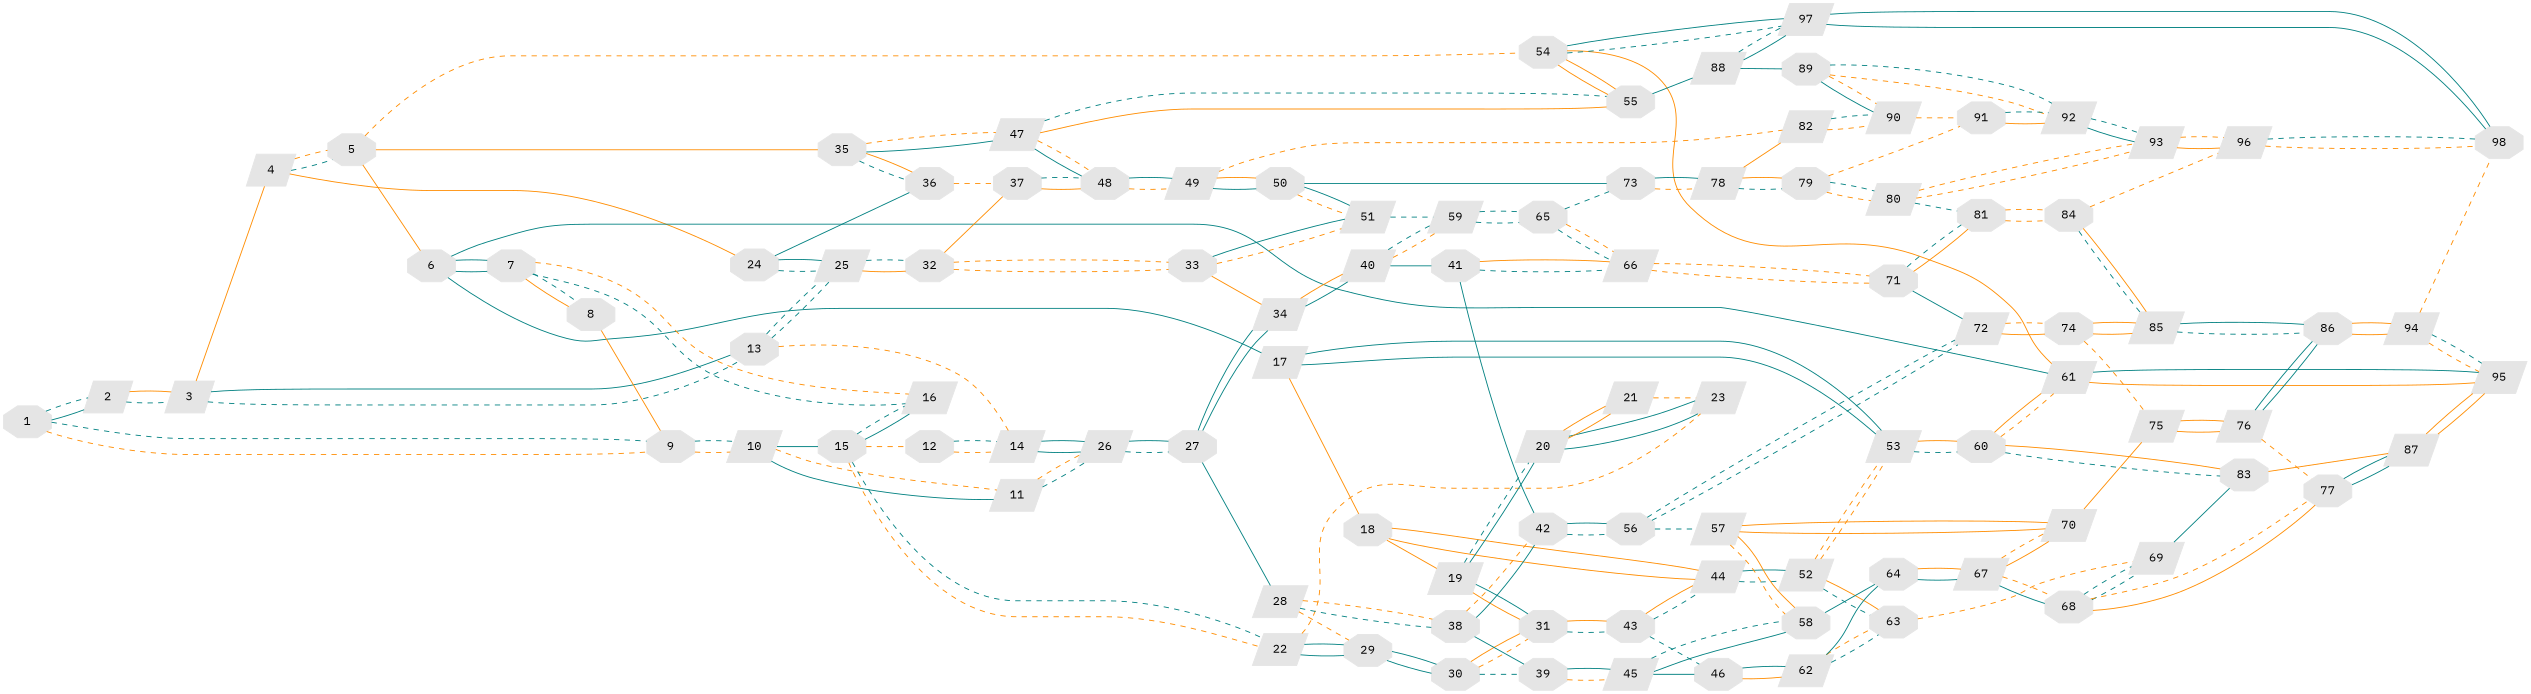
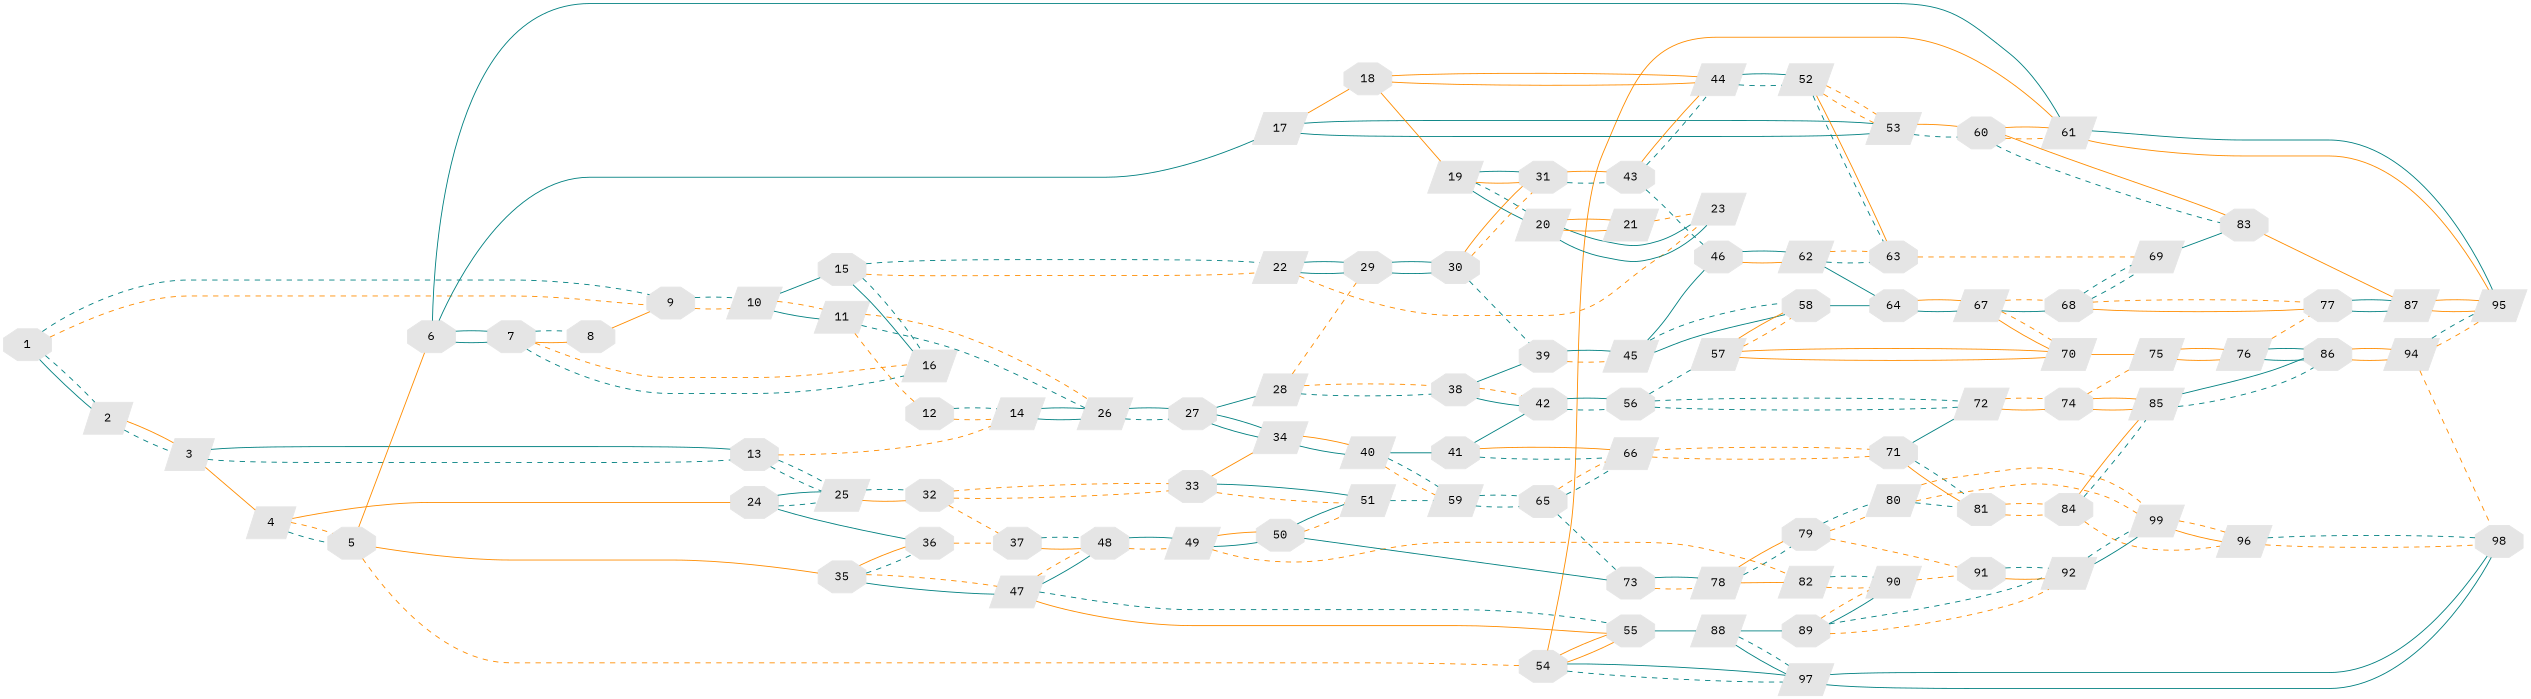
  graph {
    fontname="IBM Plex Mono"
    rankdir=LR
    node [color=gray90 fontname="IBM Plex Mono" shape=parallelogram style=filled]
    edge [color=teal fontname="IBM Plex Mono" style=solid]
    2
    1 [shape=octagon]
    9 [shape=octagon]
    3
    10
    4
    13 [shape=octagon]
    5 [shape=octagon]
    24 [shape=octagon]
    14
    25
    6 [shape=octagon]
    35 [shape=octagon]
    54 [shape=octagon]
    36 [shape=octagon]
    7 [shape=octagon]
    17
    61
    47
    55 [shape=octagon]
    97
    8 [shape=octagon]
    16
    18 [shape=octagon]
    53
    95
    11
    15 [shape=octagon]
    12 [shape=octagon]
    26
    22
    27 [shape=octagon]
    32 [shape=octagon]
    23
    29 [shape=octagon]
    19
    44
    60 [shape=octagon]
    20
    31 [shape=octagon]
    52
    21
    43 [shape=octagon]
    30 [shape=octagon]
    37 [shape=octagon]
    33 [shape=octagon]
    28
    34
    38 [shape=octagon]
    40
    39 [shape=octagon]
    42 [shape=octagon]
    45
    46 [shape=octagon]
    51
    48 [shape=octagon]
    59
    41 [shape=octagon]
    49
    56 [shape=octagon]
    58 [shape=octagon]
    66
    65 [shape=octagon]
    71 [shape=octagon]
    57
    72
    62
    63 [shape=octagon]
    64 [shape=octagon]
    88
    50 [shape=octagon]
    82
    73 [shape=octagon]
    90
    78
    69
    83 [shape=octagon]
    98 [shape=octagon]
    89 [shape=octagon]
    70
    74 [shape=octagon]
    75
    67
    87
    68 [shape=octagon]
    81 [shape=octagon]
    77 [shape=octagon]
    76
    84 [shape=octagon]
    85
    79 [shape=octagon]
    86 [shape=octagon]
    94
    80
    91 [shape=octagon]
-   93
+   93 [label=99]
    92
    96
    2 -- 3 [style=dashed]
    2 -- 3 [color=darkorange]
    1 -- 2
    1 -- 2 [style=dashed]
    1 -- 9 [color=darkorange style=dashed]
    1 -- 9 [style=dashed]
    9 -- 10 [color=darkorange style=dashed]
    9 -- 10 [style=dashed]
    3 -- 4 [color=darkorange]
    3 -- 13 [style=dashed]
    3 -- 13
    10 -- 11
    10 -- 11 [color=darkorange style=dashed]
    10 -- 15
    4 -- 5 [style=dashed]
    4 -- 5 [color=darkorange style=dashed]
    4 -- 24 [color=darkorange]
    13 -- 14 [color=darkorange style=dashed]
    13 -- 25 [style=dashed]
    13 -- 25 [style=dashed]
    5 -- 6 [color=darkorange]
    5 -- 35 [color=darkorange]
    5 -- 54 [color=darkorange style=dashed]
    24 -- 25 [style=dashed]
    24 -- 25
    24 -- 36
    14 -- 26
    14 -- 26
    25 -- 32 [color=darkorange]
    25 -- 32 [style=dashed]
    6 -- 7
    6 -- 7
    6 -- 17
    6 -- 61
    35 -- 36 [style=dashed]
    35 -- 36 [color=darkorange]
    35 -- 47
    35 -- 47 [color=darkorange style=dashed]
    54 -- 61 [color=darkorange]
    54 -- 55 [color=darkorange]
    54 -- 55 [color=darkorange]
    54 -- 97 [style=dashed]
    54 -- 97
    36 -- 37 [color=darkorange style=dashed]
    7 -- 8 [color=darkorange]
    7 -- 8 [style=dashed]
    7 -- 16 [style=dashed]
    7 -- 16 [color=darkorange style=dashed]
    17 -- 18 [color=darkorange]
    17 -- 53
    17 -- 53
    61 -- 95 [color=darkorange]
    61 -- 95
    47 -- 55 [color=darkorange]
    47 -- 55 [style=dashed]
    47 -- 48
    47 -- 48 [color=darkorange style=dashed]
    55 -- 88
    97 -- 98
    97 -- 98
    8 -- 9 [color=darkorange]
    18 -- 19 [color=darkorange]
    18 -- 44 [color=darkorange]
    18 -- 44 [color=darkorange]
    53 -- 60 [style=dashed]
    53 -- 60 [color=darkorange]
-   15 -- 12 [color=darkorange style=dashed]
+   11 -- 12 [color=darkorange style=dashed]
    11 -- 26 [style=dashed]
    11 -- 26 [color=darkorange style=dashed]
    15 -- 16
    15 -- 16 [style=dashed]
    15 -- 22 [color=darkorange style=dashed]
    15 -- 22 [style=dashed]
    12 -- 14 [color=darkorange style=dashed]
    12 -- 14 [style=dashed]
    26 -- 27 [style=dashed]
    26 -- 27
    22 -- 23 [color=darkorange style=dashed]
    22 -- 29
    22 -- 29
    27 -- 28
    27 -- 34
    27 -- 34
-   32 -- 37 [color=darkorange]
+   32 -- 37 [color=darkorange style=dashed]
    32 -- 33 [color=darkorange style=dashed]
    32 -- 33 [color=darkorange style=dashed]
    29 -- 30
    29 -- 30
    19 -- 20
    19 -- 20 [style=dashed]
    19 -- 31 [color=darkorange]
    19 -- 31
    44 -- 52 [style=dashed]
    44 -- 52
    60 -- 61 [color=darkorange style=dashed]
    60 -- 61 [color=darkorange]
    60 -- 83 [style=dashed]
    60 -- 83 [color=darkorange]
    20 -- 23
    20 -- 23
    20 -- 21 [color=darkorange]
    20 -- 21 [color=darkorange]
    31 -- 43 [style=dashed]
    31 -- 43 [color=darkorange]
    52 -- 53 [color=darkorange style=dashed]
    52 -- 53 [color=darkorange style=dashed]
    52 -- 63 [style=dashed]
    52 -- 63 [color=darkorange]
    21 -- 23 [color=darkorange style=dashed]
    43 -- 44 [style=dashed]
    43 -- 44 [color=darkorange]
    43 -- 46 [style=dashed]
    30 -- 31 [color=darkorange style=dashed]
    30 -- 31 [color=darkorange]
    30 -- 39 [style=dashed]
    37 -- 48 [color=darkorange]
    37 -- 48 [style=dashed]
    33 -- 34 [color=darkorange]
    33 -- 51 [color=darkorange style=dashed]
    33 -- 51
    28 -- 29 [color=darkorange style=dashed]
    28 -- 38 [style=dashed]
    28 -- 38 [color=darkorange style=dashed]
    34 -- 40
    34 -- 40 [color=darkorange]
    38 -- 39
    38 -- 42
    38 -- 42 [color=darkorange style=dashed]
    40 -- 59 [color=darkorange style=dashed]
    40 -- 59 [style=dashed]
    40 -- 41
    39 -- 45 [color=darkorange style=dashed]
    39 -- 45
    42 -- 56 [style=dashed]
    42 -- 56
    45 -- 46
    45 -- 58
    45 -- 58 [style=dashed]
    46 -- 62 [color=darkorange]
    46 -- 62
    51 -- 59 [style=dashed]
    48 -- 49 [color=darkorange style=dashed]
    48 -- 49
    59 -- 65 [style=dashed]
    59 -- 65 [style=dashed]
    41 -- 42
    41 -- 66 [style=dashed]
    41 -- 66 [color=darkorange]
    49 -- 50
    49 -- 50 [color=darkorange]
    49 -- 82 [color=darkorange style=dashed]
    56 -- 57 [style=dashed]
    56 -- 72 [style=dashed]
    56 -- 72 [style=dashed]
    58 -- 64
    66 -- 71 [color=darkorange style=dashed]
    66 -- 71 [color=darkorange style=dashed]
    65 -- 66 [style=dashed]
    65 -- 66 [color=darkorange style=dashed]
    65 -- 73 [style=dashed]
    71 -- 72
    71 -- 81 [color=darkorange]
    71 -- 81 [style=dashed]
    57 -- 58 [color=darkorange style=dashed]
    57 -- 58 [color=darkorange]
    57 -- 70 [color=darkorange]
    57 -- 70 [color=darkorange]
    72 -- 74 [color=darkorange]
    72 -- 74 [color=darkorange style=dashed]
    62 -- 63 [style=dashed]
    62 -- 63 [color=darkorange style=dashed]
    62 -- 64
    63 -- 69 [color=darkorange style=dashed]
    64 -- 67
    64 -- 67 [color=darkorange]
    88 -- 97
    88 -- 97 [style=dashed]
    88 -- 89
    50 -- 51 [color=darkorange style=dashed]
    50 -- 51
    50 -- 73
    82 -- 90 [color=darkorange style=dashed]
    82 -- 90 [style=dashed]
    73 -- 78 [color=darkorange style=dashed]
    73 -- 78
    90 -- 91 [color=darkorange style=dashed]
    78 -- 82 [color=darkorange]
    78 -- 79 [style=dashed]
    78 -- 79 [color=darkorange]
    69 -- 83
    83 -- 87 [color=darkorange]
    89 -- 90
    89 -- 90 [color=darkorange style=dashed]
    89 -- 92 [color=darkorange style=dashed]
    89 -- 92 [style=dashed]
    70 -- 75 [color=darkorange]
    74 -- 75 [color=darkorange style=dashed]
    74 -- 85 [color=darkorange]
    74 -- 85 [color=darkorange]
    75 -- 76 [color=darkorange]
    75 -- 76 [color=darkorange]
    67 -- 70 [color=darkorange]
    67 -- 70 [color=darkorange style=dashed]
    67 -- 68
    67 -- 68 [color=darkorange style=dashed]
    87 -- 95 [color=darkorange]
    87 -- 95 [color=darkorange]
    68 -- 69 [style=dashed]
    68 -- 69 [style=dashed]
    68 -- 77 [color=darkorange]
    68 -- 77 [color=darkorange style=dashed]
    81 -- 84 [color=darkorange style=dashed]
    81 -- 84 [color=darkorange style=dashed]
    77 -- 87
    77 -- 87
    76 -- 77 [color=darkorange style=dashed]
    76 -- 86
    76 -- 86
    84 -- 85 [style=dashed]
    84 -- 85 [color=darkorange]
    84 -- 96 [color=darkorange style=dashed]
    85 -- 86 [style=dashed]
    85 -- 86
    79 -- 80 [color=darkorange style=dashed]
    79 -- 80 [style=dashed]
    79 -- 91 [color=darkorange style=dashed]
    86 -- 94 [color=darkorange]
    86 -- 94 [color=darkorange]
    94 -- 95 [color=darkorange style=dashed]
    94 -- 95 [style=dashed]
    94 -- 98 [color=darkorange style=dashed]
    80 -- 81 [style=dashed]
    80 -- 93 [color=darkorange style=dashed]
    80 -- 93 [color=darkorange style=dashed]
    91 -- 92 [color=darkorange]
    91 -- 92 [style=dashed]
    93 -- 96 [color=darkorange]
    93 -- 96 [color=darkorange style=dashed]
    92 -- 93
    92 -- 93 [style=dashed]
    96 -- 98 [color=darkorange style=dashed]
    96 -- 98 [style=dashed]
  }
